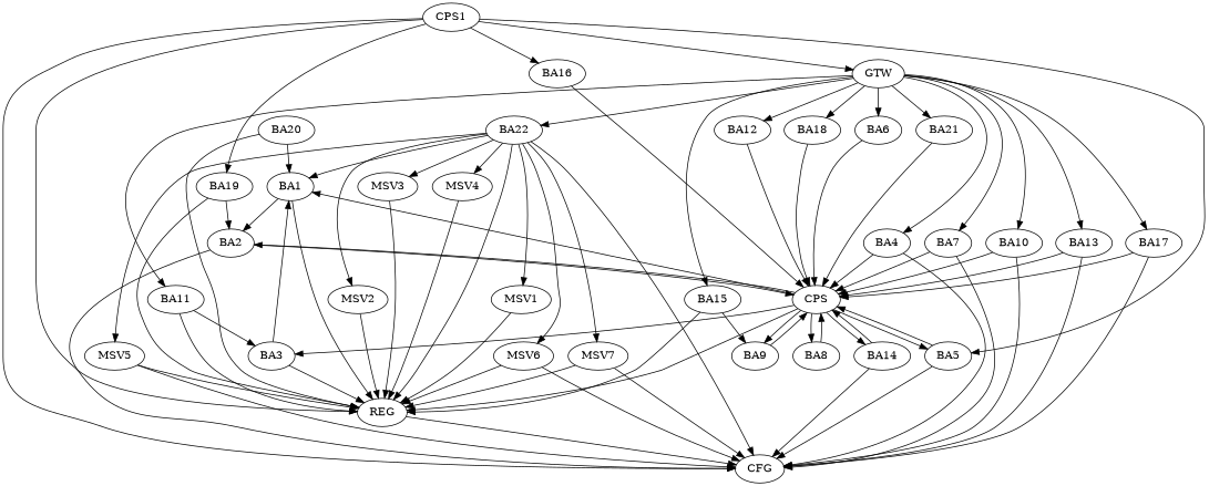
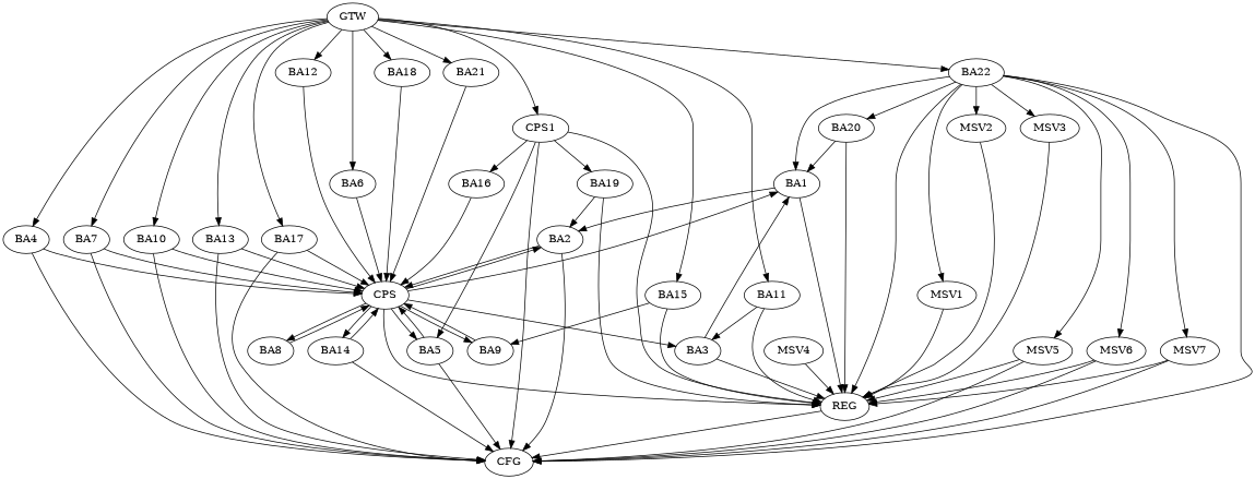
  strict digraph {
    n1 [label=BA1]
    n2 [label=BA2]
    n3 [label=REG]
    n4 [label=CPS]
    n5 [label=CFG]
    n6 [label=BA3]
    n7 [label=BA5]
    n8 [label=BA8]
    n9 [label=BA9]
    n10 [label=BA14]
    n11 [label=BA4]
    n12 [label=BA6]
    n13 [label=BA7]
    n14 [label=BA10]
    n15 [label=BA11]
    n16 [label=BA12]
    n17 [label=BA13]
    n18 [label=BA15]
    n19 [label=BA16]
    n20 [label=BA17]
    n21 [label=BA18]
    n22 [label=BA19]
    n23 [label=BA20]
    n24 [label=BA21]
    n25 [label=BA22]
    n26 [label=MSV1]
    n27 [label=MSV2]
    n28 [label=MSV3]
    n29 [label=MSV4]
    n30 [label=MSV5]
    n31 [label=MSV6]
    n32 [label=MSV7]
    n33 [label=CPS1]
    n34 [label=GTW]
    n1 -> n2
    n1 -> n3
    n2 -> n4
    n2 -> n5
    n3 -> n5
    n4 -> n1
    n4 -> n2
    n4 -> n3
    n4 -> n6
    n4 -> n7
    n4 -> n8
    n4 -> n9
    n4 -> n10
    n6 -> n1
    n6 -> n3
    n7 -> n4
    n7 -> n5
    n8 -> n4
    n9 -> n4
    n10 -> n4
    n10 -> n5
    n11 -> n4
    n11 -> n5
    n12 -> n4
    n13 -> n4
    n13 -> n5
    n14 -> n4
    n14 -> n5
    n15 -> n3
    n15 -> n6
    n16 -> n4
    n17 -> n4
    n17 -> n5
    n18 -> n3
    n18 -> n9
    n19 -> n4
    n20 -> n4
    n20 -> n5
    n21 -> n4
    n22 -> n2
    n22 -> n3
    n23 -> n1
    n23 -> n3
    n24 -> n4
    n25 -> n1
    n25 -> n3
    n25 -> n5
    n25 -> n26
    n25 -> n27
    n25 -> n28
-   n25 -> n29
+   n25 -> n23
    n25 -> n30
    n25 -> n31
    n25 -> n32
    n26 -> n3
    n27 -> n3
    n28 -> n3
    n29 -> n3
    n30 -> n3
    n30 -> n5
    n31 -> n3
    n31 -> n5
    n32 -> n3
    n32 -> n5
    n33 -> n3
    n33 -> n5
    n33 -> n7
    n33 -> n19
    n33 -> n22
    n34 -> n11
    n34 -> n12
    n34 -> n13
    n34 -> n14
    n34 -> n15
    n34 -> n16
    n34 -> n17
    n34 -> n18
    n34 -> n20
    n34 -> n21
    n34 -> n24
    n34 -> n25
-   n33 -> n34
+   n34 -> n33
  }
